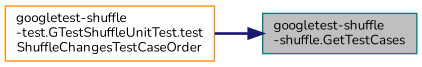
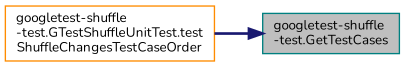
  digraph {
    rankdir=RL
    fontname=Nunito
    node [fontname=Nunito fontsize=10 shape=record]
-   n1 [color=teal fillcolor=grey75 fontcolor=black height=0.2 label="googletest-shuffle\l-shuffle.GetTestCases" style=filled width=0.4]
+   n1 [color=teal fillcolor=grey75 fontcolor=black height=0.2 label="googletest-shuffle\l-test.GetTestCases" style=filled width=0.4]
    n2 [color=darkorange height=0.2 label="googletest-shuffle\l-test.GTestShuffleUnitTest.test\lShuffleChangesTestCaseOrder" width=0.4]
    n1 -> n2 [color=midnightblue dir=back fontname=Nunito fontsize=10 labelfontname=Helvetica labelfontsize=10 style=bold]
  }
